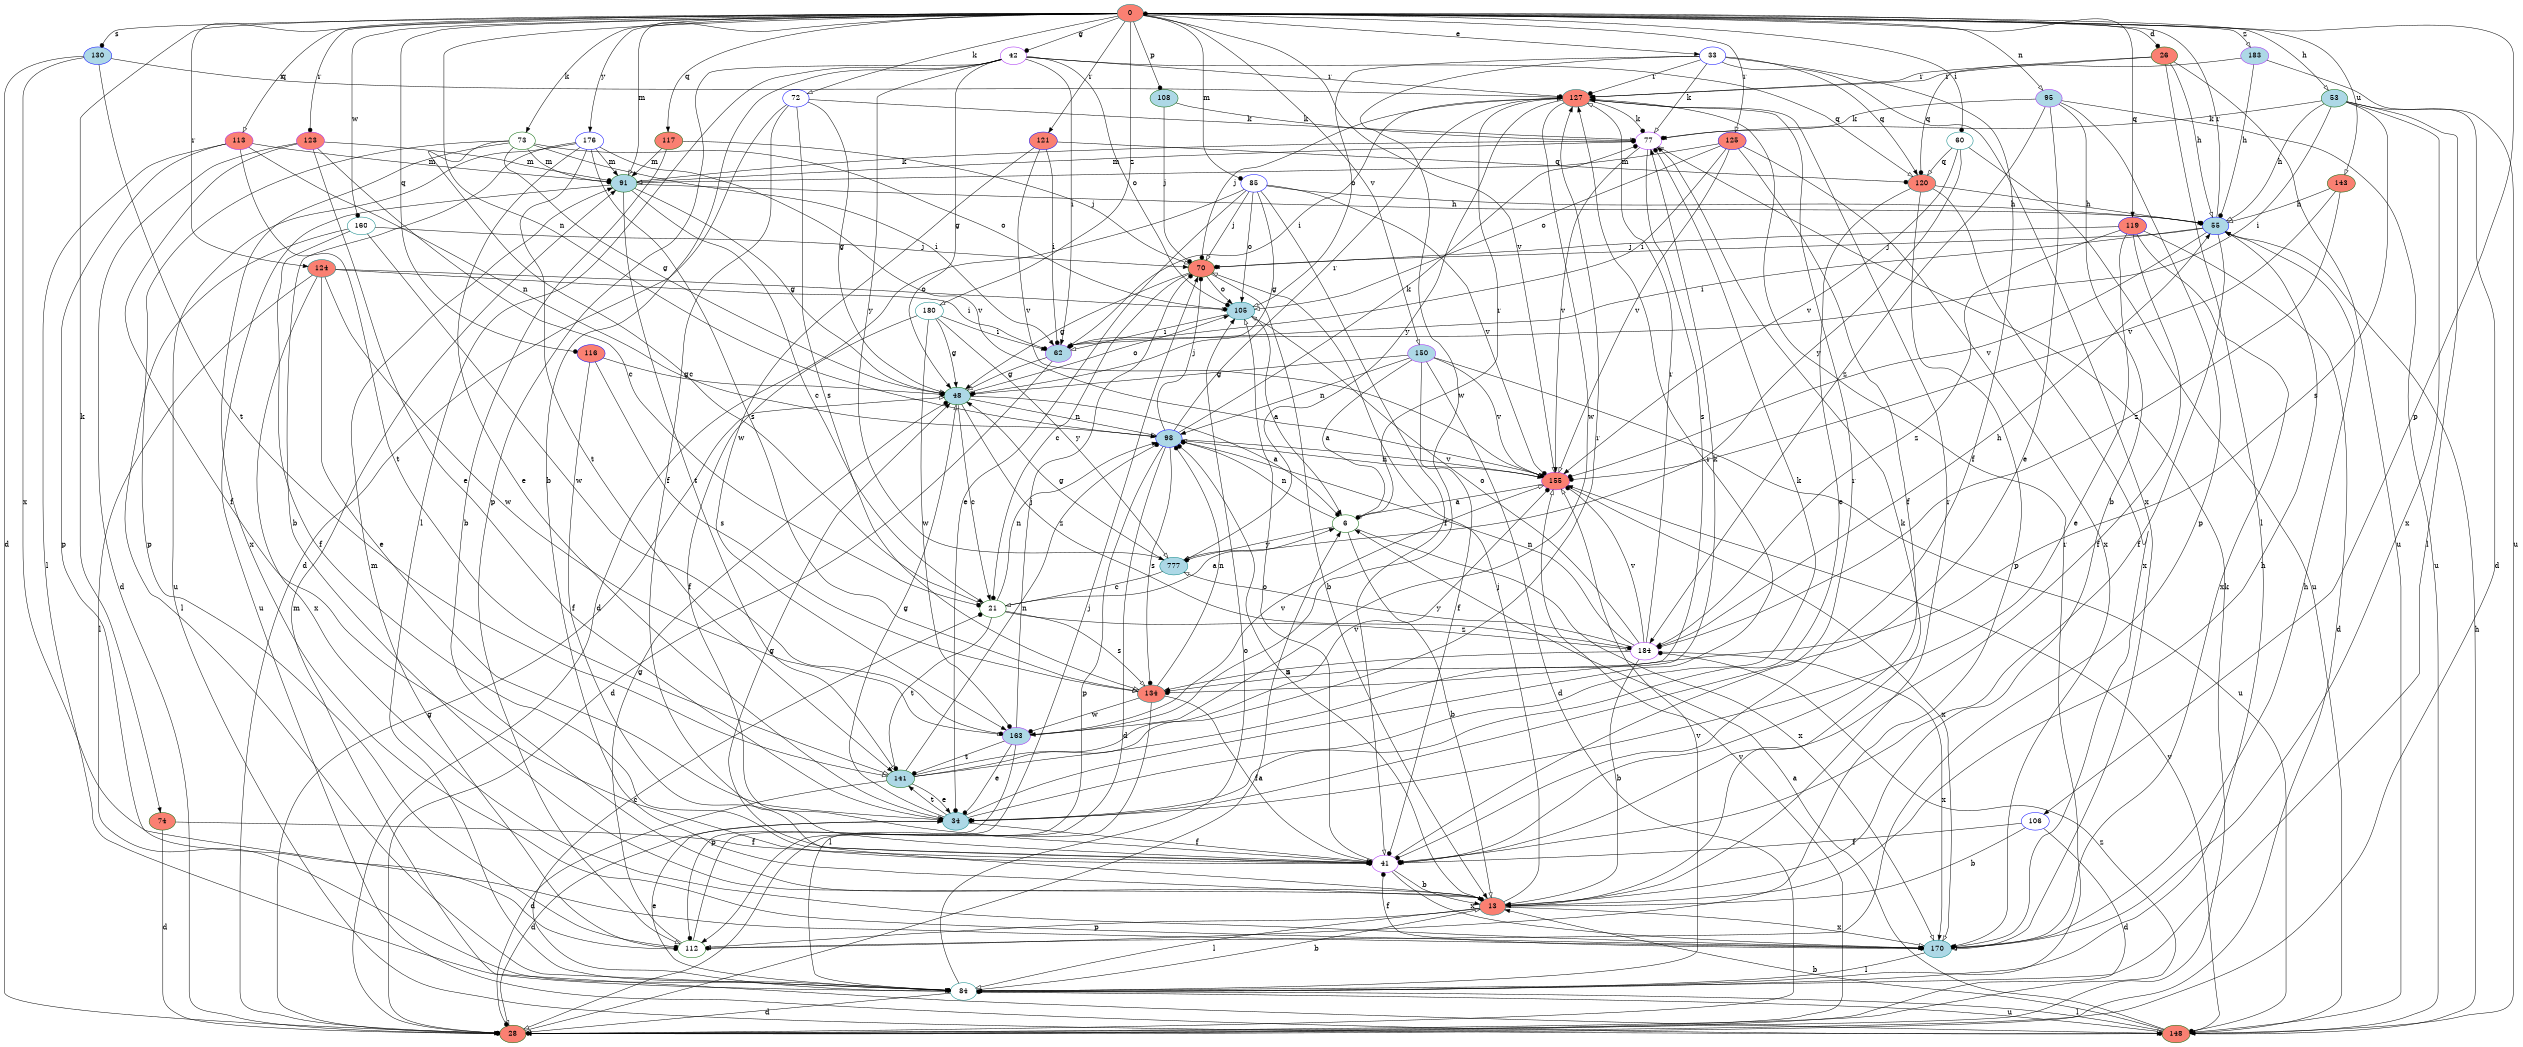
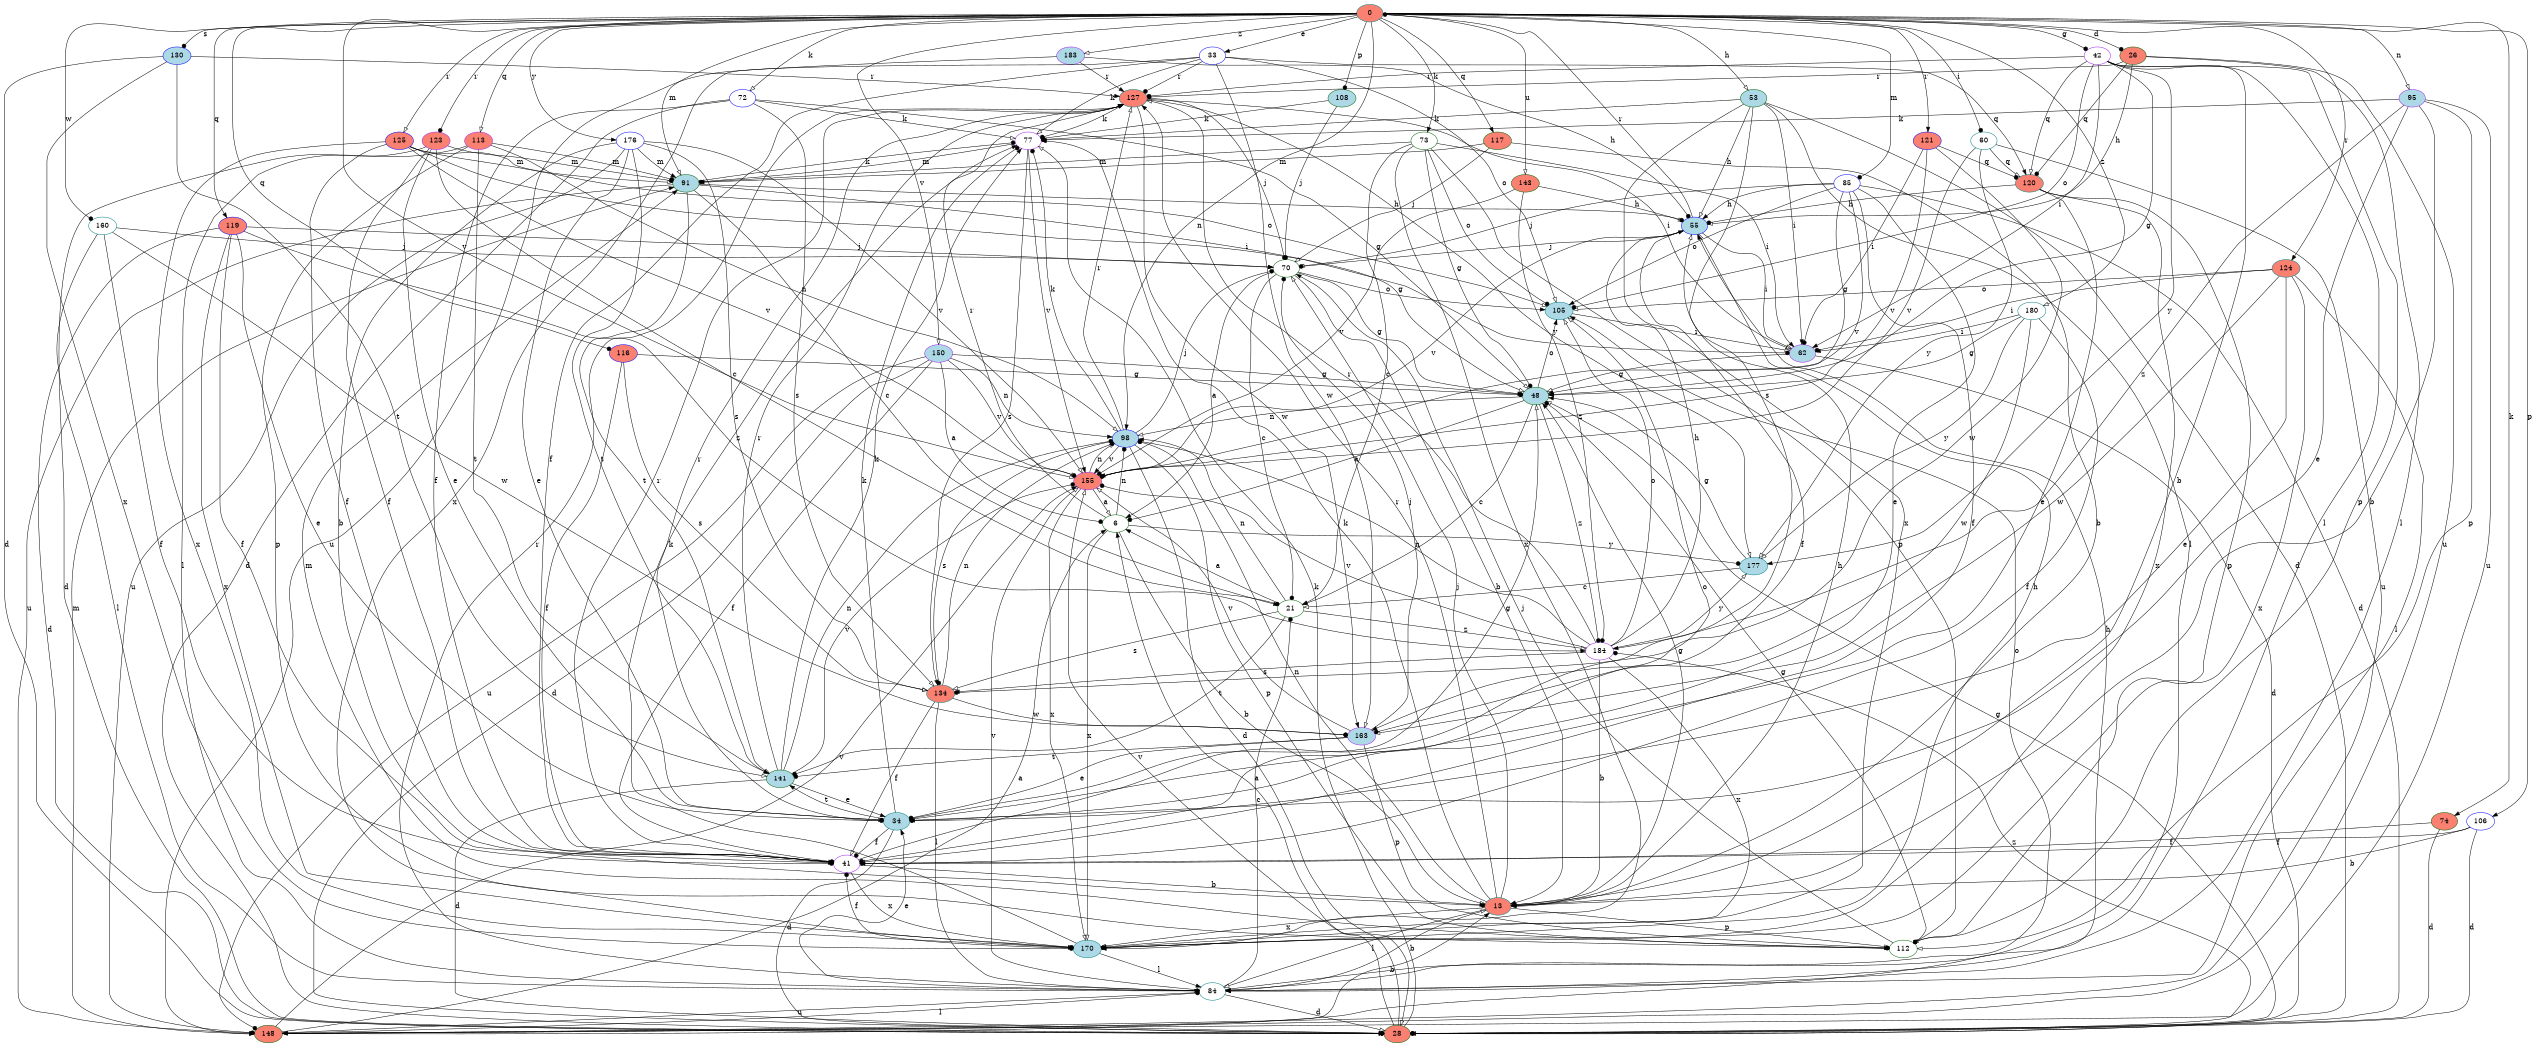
  strict digraph {
    node [color=darkgreen fillcolor=salmon style=filled]
    edge [arrowhead=dot]
    0 [color=teal]
    26
    33 [color=blue fillcolor=white]
    42 [color=purple fillcolor=white]
    53 [fillcolor=lightblue]
    60 [color=teal fillcolor=white]
    72 [color=blue fillcolor=white]
    73 [fillcolor=white]
    74
    85 [color=blue fillcolor=white]
    91 [fillcolor=lightblue]
    95 [color=purple fillcolor=lightblue]
    98 [color=blue fillcolor=lightblue]
    106 [color=blue fillcolor=white]
    108 [fillcolor=lightblue]
    113 [color=purple]
    116 [color=blue]
    117
    119 [color=blue]
    121 [color=blue]
    123 [color=purple]
    124 [color=teal]
    125 [color=blue]
    130 [color=blue fillcolor=lightblue]
    143
    150 [color=purple fillcolor=lightblue]
    155 [color=purple]
    160 [color=teal fillcolor=white]
    176 [color=blue fillcolor=white]
    180 [color=teal fillcolor=white]
    183 [color=purple fillcolor=lightblue]
    127 [color=teal]
    55 [color=blue fillcolor=lightblue]
    84 [color=teal fillcolor=white]
    120 [color=teal]
    148
    170 [color=teal fillcolor=lightblue]
    77 [color=purple fillcolor=white]
    41 [color=purple fillcolor=white]
    105 [color=teal fillcolor=lightblue]
    163 [color=purple fillcolor=lightblue]
    13 [color=teal]
-   177 [color=teal fillcolor=lightblue label=777]
+   177 [color=teal fillcolor=lightblue]
    48 [fillcolor=lightblue]
    112 [fillcolor=white]
    62 [color=purple fillcolor=lightblue]
    134 [color=teal]
    28
    21 [fillcolor=white]
-   70
+   70 [fillcolor=white]
    34 [color=teal fillcolor=lightblue]
    141 [fillcolor=lightblue]
    184 [color=purple fillcolor=white]
    6 [fillcolor=white]
    0 -> 26 [label=d]
    0 -> 33 [arrowhead=normal label=e]
    0 -> 42 [label=g]
    0 -> 53 [arrowhead=onormal label=h]
    0 -> 60 [label=i]
    0 -> 72 [arrowhead=onormal label=k]
    0 -> 73 [arrowhead=normal label=k]
    0 -> 74 [arrowhead=normal label=k]
    0 -> 85 [label=m]
    0 -> 91 [arrowhead=onormal label=m]
    0 -> 95 [arrowhead=onormal label=n]
    0 -> 98 [arrowhead=normal label=n]
    0 -> 106 [arrowhead=normal label=p]
    0 -> 108 [label=p]
    0 -> 113 [arrowhead=onormal label=q]
    0 -> 116 [label=q]
    0 -> 117 [arrowhead=normal label=q]
    0 -> 119 [arrowhead=normal label=q]
    0 -> 121 [arrowhead=normal label=r]
    0 -> 123 [label=r]
    0 -> 124 [arrowhead=normal label=r]
    0 -> 125 [arrowhead=onormal label=r]
    0 -> 130 [label=s]
    0 -> 143 [arrowhead=onormal label=u]
    0 -> 150 [arrowhead=onormal label=v]
    0 -> 155 [arrowhead=onormal label=v]
    0 -> 160 [label=w]
    0 -> 176 [arrowhead=normal label=y]
    0 -> 180 [arrowhead=onormal label=z]
    0 -> 183 [arrowhead=onormal label=z]
    26 -> 127 [label=r]
    26 -> 55 [arrowhead=onormal label=h]
    26 -> 84 [arrowhead=normal label=l]
    26 -> 120 [label=q]
    26 -> 148 [arrowhead=onormal label=u]
    33 -> 127 [label=r]
    33 -> 120 [arrowhead=normal label=q]
    33 -> 170 [arrowhead=onormal label=x]
    33 -> 77 [arrowhead=onormal label=k]
    33 -> 41 [label=f]
    33 -> 105 [arrowhead=onormal label=o]
    33 -> 163 [arrowhead=onormal label=w]
    42 -> 127 [label=r]
    42 -> 84 [arrowhead=normal label=l]
    42 -> 120 [arrowhead=onormal label=q]
    42 -> 105 [label=o]
    42 -> 13 [arrowhead=normal label=b]
    42 -> 177 [arrowhead=normal label=y]
    42 -> 48 [arrowhead=normal label=g]
    42 -> 112 [arrowhead=onormal label=p]
    42 -> 62 [arrowhead=normal label=i]
    53 -> 55 [arrowhead=onormal label=h]
    53 -> 84 [arrowhead=normal label=l]
    53 -> 170 [arrowhead=onormal label=x]
    53 -> 77 [label=k]
    53 -> 62 [arrowhead=normal label=i]
    53 -> 134 [label=s]
    53 -> 28 [arrowhead=onormal label=d]
    60 -> 155 [arrowhead=normal label=v]
    60 -> 120 [arrowhead=onormal label=q]
    60 -> 148 [arrowhead=onormal label=u]
    60 -> 177 [arrowhead=onormal label=y]
    72 -> 77 [arrowhead=onormal label=k]
    72 -> 41 [arrowhead=onormal label=f]
    72 -> 48 [arrowhead=onormal label=g]
    72 -> 134 [arrowhead=onormal label=s]
    72 -> 28 [arrowhead=normal label=d]
    73 -> 91 [label=m]
    73 -> 170 [arrowhead=normal label=x]
    73 -> 105 [label=o]
    73 -> 48 [label=g]
    73 -> 112 [label=p]
    73 -> 62 [arrowhead=normal label=i]
    73 -> 21 [arrowhead=onormal label=c]
    74 -> 41 [arrowhead=normal label=f]
    74 -> 28 [label=d]
    85 -> 155 [label=v]
    85 -> 55 [arrowhead=normal label=h]
    85 -> 41 [arrowhead=onormal label=f]
    85 -> 105 [arrowhead=normal label=o]
    85 -> 48 [arrowhead=normal label=g]
    85 -> 28 [label=d]
    85 -> 70 [arrowhead=onormal label=j]
    85 -> 34 [label=e]
    91 -> 55 [label=h]
    91 -> 148 [arrowhead=normal label=u]
    91 -> 77 [label=k]
    91 -> 48 [arrowhead=onormal label=g]
    91 -> 21 [arrowhead=normal label=c]
    91 -> 141 [arrowhead=onormal label=t]
    95 -> 148 [arrowhead=normal label=u]
    95 -> 77 [arrowhead=normal label=k]
    95 -> 13 [arrowhead=normal label=b]
    95 -> 112 [arrowhead=onormal label=p]
    95 -> 34 [label=e]
    95 -> 184 [arrowhead=normal label=z]
    98 -> 155 [arrowhead=normal label=v]
    98 -> 127 [arrowhead=onormal label=r]
    98 -> 77 [label=k]
    98 -> 112 [arrowhead=normal label=p]
    98 -> 134 [label=s]
    98 -> 28 [arrowhead=onormal label=d]
    98 -> 70 [label=j]
    106 -> 41 [label=f]
    106 -> 13 [arrowhead=normal label=b]
    106 -> 28 [arrowhead=onormal label=d]
    108 -> 77 [label=k]
    108 -> 70 [label=j]
    113 -> 91 [label=m]
    113 -> 98 [arrowhead=onormal label=n]
    113 -> 84 [arrowhead=onormal label=l]
    113 -> 112 [label=p]
    113 -> 141 [arrowhead=onormal label=t]
    116 -> 41 [label=f]
    116 -> 48 [label=g]
    116 -> 134 [arrowhead=onormal label=s]
    117 -> 91 [arrowhead=normal label=m]
    117 -> 13 [arrowhead=onormal label=b]
    117 -> 70 [arrowhead=onormal label=j]
    119 -> 170 [arrowhead=onormal label=x]
    119 -> 41 [arrowhead=normal label=f]
    119 -> 28 [arrowhead=normal label=d]
    119 -> 70 [arrowhead=normal label=j]
    119 -> 34 [label=e]
    119 -> 184 [arrowhead=normal label=z]
    121 -> 155 [arrowhead=onormal label=v]
    121 -> 120 [label=q]
    121 -> 163 [arrowhead=normal label=w]
    121 -> 62 [label=i]
    123 -> 91 [label=m]
    123 -> 41 [label=f]
    123 -> 28 [arrowhead=onormal label=d]
    123 -> 21 [label=c]
    123 -> 34 [label=e]
    124 -> 84 [arrowhead=onormal label=l]
    124 -> 170 [label=x]
    124 -> 105 [arrowhead=onormal label=o]
    124 -> 163 [arrowhead=onormal label=w]
    124 -> 62 [label=i]
    124 -> 34 [label=e]
    125 -> 91 [arrowhead=onormal label=m]
    125 -> 155 [arrowhead=onormal label=v]
    125 -> 170 [arrowhead=normal label=x]
    125 -> 41 [arrowhead=onormal label=f]
    125 -> 105 [arrowhead=onormal label=o]
    125 -> 62 [label=i]
    130 -> 127 [arrowhead=normal label=r]
    130 -> 170 [label=x]
    130 -> 28 [label=d]
    130 -> 141 [arrowhead=onormal label=t]
    143 -> 155 [label=v]
    143 -> 55 [arrowhead=onormal label=h]
    143 -> 184 [label=z]
    150 -> 98 [arrowhead=normal label=n]
    150 -> 155 [label=v]
    150 -> 148 [label=u]
    150 -> 41 [label=f]
    150 -> 48 [label=g]
    150 -> 28 [label=d]
    150 -> 6 [label=a]
    155 -> 98 [arrowhead=onormal label=n]
    155 -> 170 [arrowhead=onormal label=x]
    155 -> 6 [arrowhead=onormal label=a]
    160 -> 84 [label=l]
    160 -> 41 [label=f]
    160 -> 163 [label=w]
    160 -> 70 [arrowhead=normal label=j]
    176 -> 91 [arrowhead=normal label=m]
    176 -> 155 [arrowhead=onormal label=v]
    176 -> 148 [label=u]
    176 -> 13 [label=b]
    176 -> 134 [arrowhead=onormal label=s]
    176 -> 34 [arrowhead=onormal label=e]
    176 -> 141 [arrowhead=normal label=t]
    180 -> 41 [arrowhead=normal label=f]
    180 -> 163 [label=w]
    180 -> 177 [arrowhead=onormal label=y]
    180 -> 48 [arrowhead=normal label=g]
    180 -> 62 [arrowhead=normal label=i]
    183 -> 127 [arrowhead=normal label=r]
    183 -> 55 [label=h]
    183 -> 148 [arrowhead=normal label=u]
    127 -> 77 [label=k]
    127 -> 163 [arrowhead=normal label=w]
    127 -> 177 [arrowhead=onormal label=y]
    127 -> 62 [arrowhead=onormal label=i]
    127 -> 70 [label=j]
    55 -> 0 [label=r]
    55 -> 155 [label=v]
    55 -> 41 [label=f]
    55 -> 62 [arrowhead=onormal label=i]
    55 -> 70 [label=j]
    84 -> 155 [arrowhead=onormal label=v]
    84 -> 127 [arrowhead=normal label=r]
    84 -> 148 [arrowhead=onormal label=u]
    84 -> 105 [arrowhead=normal label=o]
    84 -> 13 [arrowhead=onormal label=b]
    84 -> 28 [arrowhead=onormal label=d]
    84 -> 21 [label=c]
    84 -> 34 [arrowhead=normal label=e]
    120 -> 55 [label=h]
    120 -> 170 [label=x]
    120 -> 112 [label=p]
    120 -> 34 [arrowhead=normal label=e]
    148 -> 91 [arrowhead=normal label=m]
    148 -> 155 [arrowhead=normal label=v]
    148 -> 55 [arrowhead=normal label=h]
    148 -> 84 [label=l]
    148 -> 13 [arrowhead=normal label=b]
    148 -> 6 [arrowhead=normal label=a]
    170 -> 55 [arrowhead=onormal label=h]
    170 -> 84 [arrowhead=normal label=l]
+   170 -> 77 [arrowhead=normal label=k]
    170 -> 41 [label=f]
    77 -> 91 [arrowhead=onormal label=m]
    77 -> 155 [arrowhead=normal label=v]
    77 -> 134 [arrowhead=normal label=s]
    41 -> 127 [arrowhead=onormal label=r]
    41 -> 170 [label=x]
    41 -> 105 [arrowhead=onormal label=o]
    41 -> 13 [arrowhead=normal label=b]
    105 -> 62 [arrowhead=onormal label=i]
-   105 -> 6 [arrowhead=normal label=a]
+   70 -> 6 [arrowhead=normal label=a]
    163 -> 155 [arrowhead=onormal label=v]
    163 -> 112 [label=p]
    163 -> 70 [label=j]
    163 -> 34 [label=e]
    163 -> 141 [label=t]
    13 -> 98 [label=n]
    13 -> 127 [arrowhead=normal label=r]
    13 -> 55 [arrowhead=onormal label=h]
    13 -> 84 [arrowhead=onormal label=l]
    13 -> 170 [arrowhead=onormal label=x]
    13 -> 77 [arrowhead=normal label=k]
    13 -> 48 [arrowhead=normal label=g]
    13 -> 112 [arrowhead=onormal label=p]
    13 -> 70 [arrowhead=onormal label=j]
    177 -> 48 [arrowhead=normal label=g]
    177 -> 21 [arrowhead=onormal label=c]
    48 -> 98 [arrowhead=onormal label=n]
    48 -> 105 [arrowhead=normal label=o]
    48 -> 21 [arrowhead=normal label=c]
    48 -> 184 [label=z]
    48 -> 6 [label=a]
    112 -> 91 [arrowhead=normal label=m]
    112 -> 48 [label=g]
    112 -> 70 [arrowhead=normal label=j]
    62 -> 48 [arrowhead=onormal label=g]
    62 -> 28 [arrowhead=onormal label=d]
    134 -> 98 [label=n]
    134 -> 84 [label=l]
    134 -> 41 [arrowhead=onormal label=f]
    134 -> 163 [label=w]
    28 -> 155 [arrowhead=onormal label=v]
    28 -> 77 [arrowhead=onormal label=k]
    28 -> 48 [arrowhead=onormal label=g]
    28 -> 184 [label=z]
    28 -> 6 [arrowhead=normal label=a]
    21 -> 98 [arrowhead=normal label=n]
    21 -> 134 [arrowhead=onormal label=s]
    21 -> 141 [label=t]
    21 -> 184 [arrowhead=onormal label=z]
    21 -> 6 [arrowhead=normal label=a]
    70 -> 105 [arrowhead=normal label=o]
    70 -> 13 [arrowhead=normal label=b]
    70 -> 48 [arrowhead=normal label=g]
    70 -> 21 [label=c]
    34 -> 127 [arrowhead=normal label=r]
    34 -> 77 [label=k]
    34 -> 41 [label=f]
    34 -> 48 [arrowhead=onormal label=g]
    34 -> 28 [arrowhead=onormal label=d]
    34 -> 141 [arrowhead=normal label=t]
    141 -> 98 [label=n]
    141 -> 155 [label=v]
    141 -> 127 [arrowhead=normal label=r]
    141 -> 77 [arrowhead=normal label=k]
    141 -> 28 [label=d]
    141 -> 34 [arrowhead=normal label=e]
    184 -> 98 [label=n]
    184 -> 155 [label=v]
    184 -> 127 [arrowhead=onormal label=r]
    184 -> 55 [arrowhead=normal label=h]
    184 -> 170 [arrowhead=normal label=x]
    184 -> 105 [arrowhead=onormal label=o]
    184 -> 13 [arrowhead=normal label=b]
    184 -> 177 [arrowhead=onormal label=y]
    184 -> 134 [arrowhead=normal label=s]
    6 -> 98 [label=n]
    6 -> 127 [arrowhead=onormal label=r]
    6 -> 170 [arrowhead=onormal label=x]
    6 -> 13 [arrowhead=onormal label=b]
    6 -> 177 [label=y]
  }
